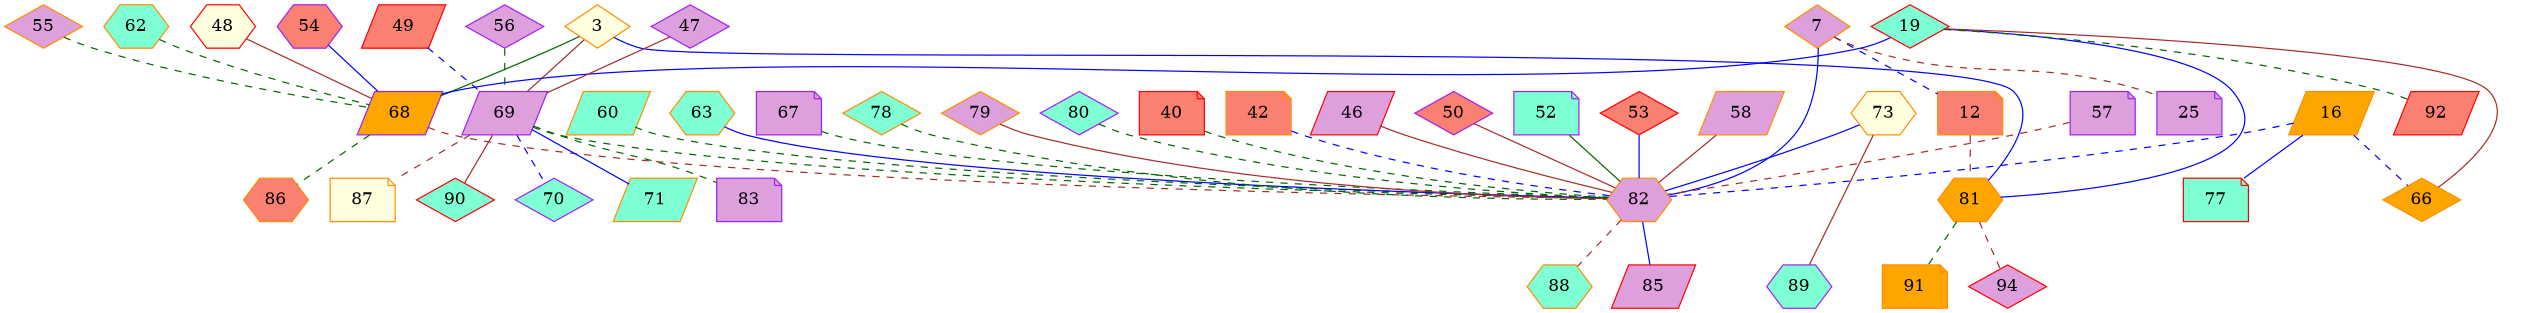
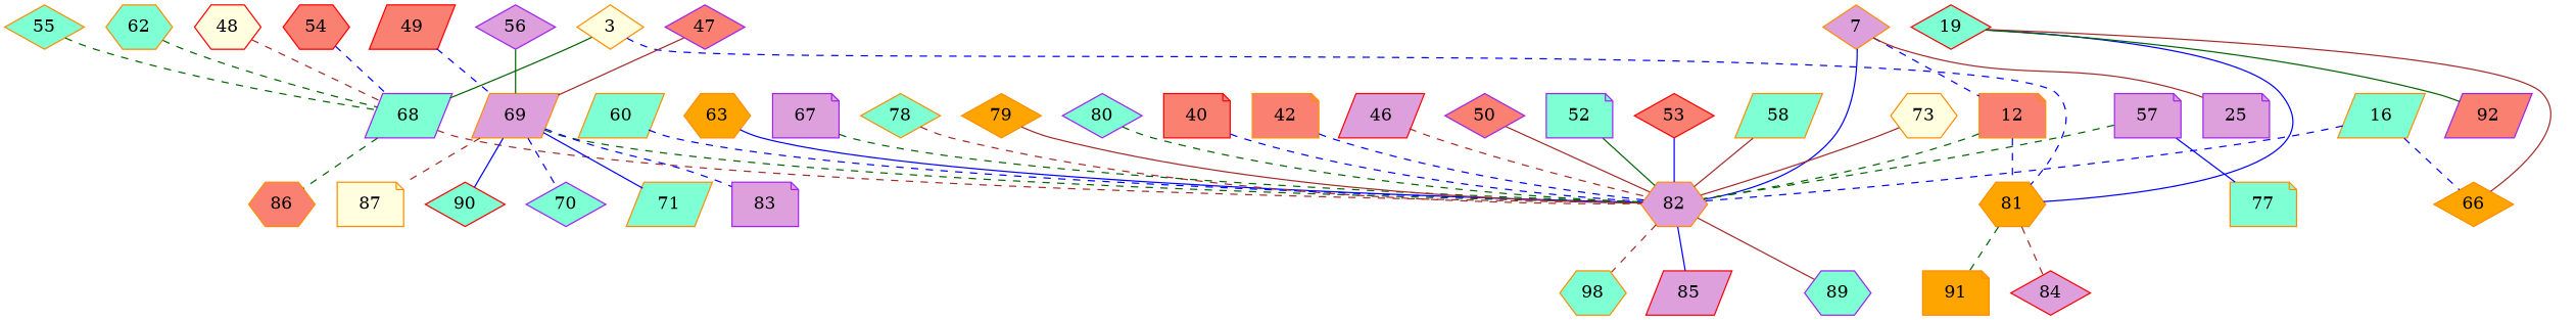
  graph {
    node [color=darkorange fillcolor=aquamarine shape=diamond style=filled]
    edge [color=blue style=dashed]
    3 [fillcolor=lightyellow super="+1"]
-   68 [color=purple fillcolor=orange shape=parallelogram super="+20+27"]
-   69 [color=purple fillcolor=plum shape=parallelogram super="+4+2+36+41"]
+   68 [color=purple shape=parallelogram super="+20+27"]
+   69 [fillcolor=plum shape=parallelogram super="+4+2+36+41"]
    81 [fillcolor=orange shape=hexagon super="+33+59"]
    82 [fillcolor=plum shape=hexagon super="+38+65+37+64"]
    86 [fillcolor=salmon shape=hexagon super="+28"]
    70 [color=purple]
    71 [shape=parallelogram]
    83 [color=purple fillcolor=plum shape=note]
    87 [fillcolor=lightyellow shape=note]
    90 [color=red super="+75"]
-   84 [color=red fillcolor=plum label=94]
+   84 [color=red fillcolor=plum]
    91 [fillcolor=orange shape=note]
    7 [fillcolor=plum super="+6"]
    12 [fillcolor=salmon shape=note super="+10"]
    25 [color=purple fillcolor=plum shape=note super="+22"]
    85 [color=red fillcolor=plum shape=parallelogram]
-   88 [shape=hexagon]
+   88 [shape=hexagon label=98]
    89 [color=purple shape=hexagon super="+61+74"]
-   16 [fillcolor=orange shape=parallelogram super="+13"]
+   16 [shape=parallelogram super="+13"]
    66 [fillcolor=orange super="+51"]
-   77 [color=red shape=note]
+   77 [shape=note]
    19 [color=red super="+18"]
-   92 [color=red fillcolor=salmon shape=parallelogram super="+72"]
+   92 [color=purple fillcolor=salmon shape=parallelogram super="+72"]
    40 [color=red fillcolor=salmon shape=note]
    42 [fillcolor=salmon shape=note super="+23"]
    46 [color=red fillcolor=plum shape=parallelogram]
-   47 [color=purple fillcolor=plum]
+   47 [color=purple fillcolor=salmon]
    48 [color=red fillcolor=lightyellow shape=hexagon]
    49 [color=red fillcolor=salmon shape=parallelogram]
    50 [color=purple fillcolor=salmon]
    52 [color=purple shape=note]
    53 [color=red fillcolor=salmon super="+30"]
-   54 [color=purple fillcolor=salmon shape=hexagon]
-   55 [fillcolor=plum]
+   54 [color=red fillcolor=salmon shape=hexagon]
+   55
    56 [color=purple fillcolor=plum]
    57 [color=purple fillcolor=plum shape=note]
-   58 [fillcolor=plum shape=parallelogram]
+   58 [shape=parallelogram]
    60 [shape=parallelogram super="+31"]
    62 [shape=hexagon]
-   63 [shape=hexagon]
+   63 [fillcolor=orange shape=hexagon]
    67 [color=purple fillcolor=plum shape=note]
    73 [fillcolor=lightyellow shape=hexagon]
    78 [super="+76"]
-   79 [fillcolor=plum super="+44"]
+   79 [fillcolor=orange super="+44"]
    80 [color=purple]
    3 -- 68 [color=darkgreen style=solid]
-   3 -- 69 [color=brown style=solid weight=4]
-   3 -- 81 [style=solid]
+   3 -- 81
    68 -- 82 [color=brown weight=2]
    68 -- 86 [color=darkgreen]
    69 -- 82 [color=darkgreen weight=3]
    69 -- 70
    69 -- 71 [style=solid]
-   69 -- 83 [color=darkgreen]
+   69 -- 83
    69 -- 87 [color=brown]
-   69 -- 90 [color=brown style=solid]
+   69 -- 90 [style=solid]
    81 -- 84 [color=brown]
    81 -- 91 [color=darkgreen]
    82 -- 85 [style=solid]
    82 -- 88 [color=brown]
-   73 -- 89 [color=brown style=solid]
+   82 -- 89 [color=brown style=solid]
    7 -- 82 [style=solid weight=4]
    7 -- 12
-   7 -- 25 [color=brown]
-   12 -- 81 [color=brown weight=4]
+   7 -- 25 [color=brown style=solid]
+   12 -- 81 [weight=4]
+   12 -- 82 [color=darkgreen weight=3]
    16 -- 82 [weight=5]
    16 -- 66
-   16 -- 77 [style=solid]
-   19 -- 68 [style=solid weight=4]
+   57 -- 77 [style=solid]
    19 -- 81 [style=solid]
    19 -- 66 [color=brown style=solid]
-   19 -- 92 [color=darkgreen]
-   40 -- 82 [color=darkgreen]
+   19 -- 92 [color=darkgreen style=solid]
+   40 -- 82
    42 -- 82
-   46 -- 82 [color=brown style=solid]
+   46 -- 82 [color=brown]
    47 -- 69 [color=brown style=solid]
-   48 -- 68 [color=brown style=solid]
+   48 -- 68 [color=brown]
    49 -- 69
    50 -- 82 [color=brown style=solid]
    52 -- 82 [color=darkgreen style=solid]
    53 -- 82 [style=solid]
-   54 -- 68 [style=solid]
+   54 -- 68
    55 -- 68 [color=darkgreen]
-   56 -- 69 [color=darkgreen]
-   57 -- 82 [color=brown]
+   56 -- 69 [color=darkgreen style=solid]
+   57 -- 82 [color=darkgreen]
    58 -- 82 [color=brown style=solid]
-   60 -- 82 [color=darkgreen]
+   60 -- 82
    62 -- 68 [color=darkgreen]
    63 -- 82 [style=solid]
    67 -- 82 [color=darkgreen]
-   73 -- 82 [style=solid]
-   78 -- 82 [color=darkgreen]
+   73 -- 82 [color=brown style=solid]
+   78 -- 82 [color=brown]
    79 -- 82 [color=brown style=solid]
    80 -- 82 [color=darkgreen]
  }
